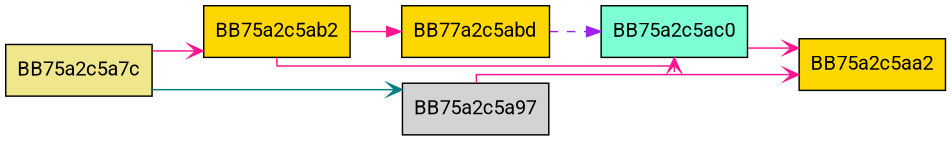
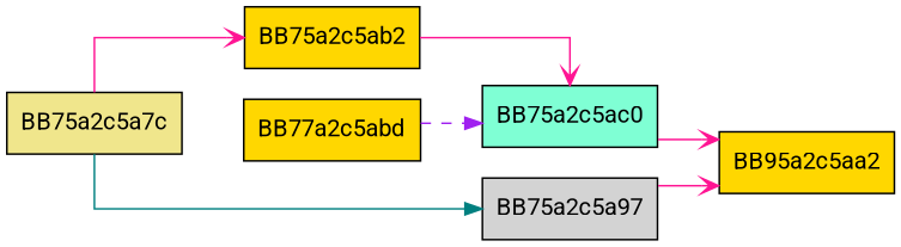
  digraph {
    fontname=Roboto
    rankdir=LR
    splines=ortho
    node [fillcolor=gold fontname=Roboto shape=box style=filled]
    edge [arrowhead=vee color=deeppink fontname=Roboto style=solid]
    BB75a2c5a7c [fillcolor=khaki]
    BB75a2c5ab2
    BB75a2c5a97 [fillcolor=lightgrey]
    BB75a2c5ac0 [fillcolor=aquamarine]
    n5 [label=BB77a2c5abd]
-   BB75a2c5aa2
+   BB75a2c5aa2 [label=BB95a2c5aa2]
    BB75a2c5a7c -> BB75a2c5ab2
-   BB75a2c5a7c -> BB75a2c5a97 [color=teal]
+   BB75a2c5a7c -> BB75a2c5a97 [arrowhead=normal color=teal]
    BB75a2c5ab2 -> BB75a2c5ac0
-   BB75a2c5ab2 -> n5 [arrowhead=normal]
    BB75a2c5a97 -> BB75a2c5aa2
    BB75a2c5ac0 -> BB75a2c5aa2
    n5 -> BB75a2c5ac0 [arrowhead=normal color=purple style=dashed]
  }
